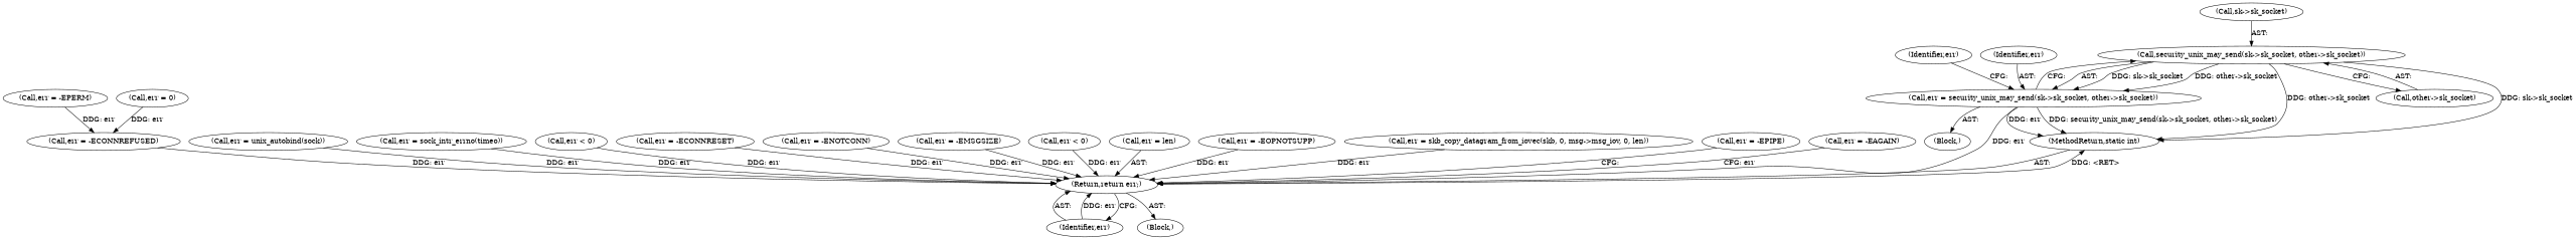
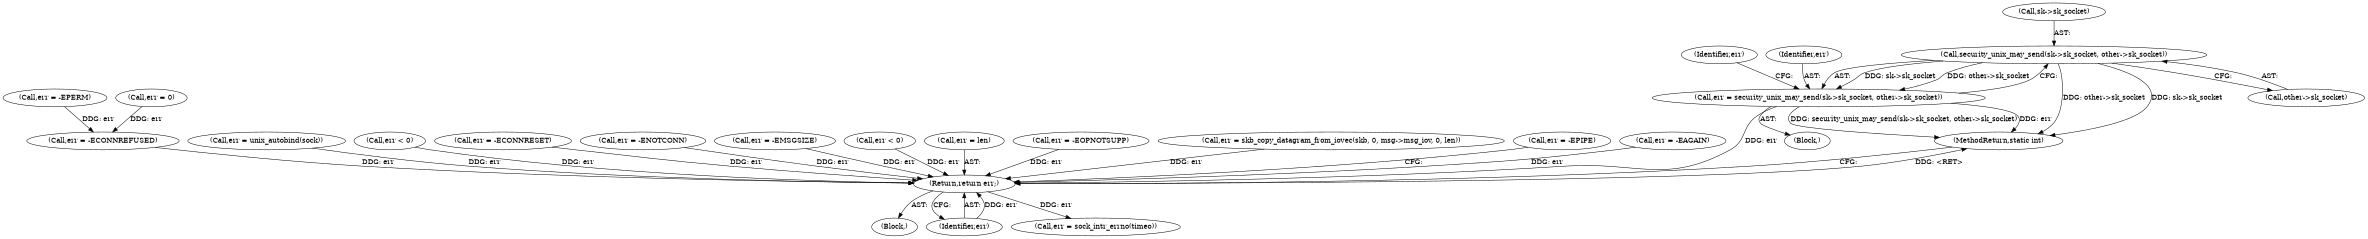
  digraph {
    n1 [label="(Call,security_unix_may_send(sk->sk_socket, other->sk_socket))"]
    n2 [label="(Call,err = security_unix_may_send(sk->sk_socket, other->sk_socket))"]
    n3 [label="(MethodReturn,static int)"]
    n4 [label="(Call,other->sk_socket)"]
    n5 [label="(Return,return err;)"]
    n6 [label="(Block,)"]
    n7 [label="(Identifier,err)"]
    n8 [label="(Block,)"]
    n9 [label="(Call,err = -EPERM)"]
    n10 [label="(Call,err = -ECONNREFUSED)"]
    n11 [label="(Identifier,err)"]
    n12 [label="(Call,err = unix_autobind(sock))"]
    n13 [label="(Identifier,err)"]
    n14 [label="(Call,err = sock_intr_errno(timeo))"]
    n15 [label="(Call,err < 0)"]
    n16 [label="(Call,err = 0)"]
    n17 [label="(Call,err = -ECONNRESET)"]
    n18 [label="(Call,sk->sk_socket)"]
    n19 [label="(Call,err = -ENOTCONN)"]
    n20 [label="(Call,err = -EMSGSIZE)"]
    n21 [label="(Call,err < 0)"]
    n22 [label="(Call,err = len)"]
    n23 [label="(Call,err = -EOPNOTSUPP)"]
    n24 [label="(Call,err = skb_copy_datagram_from_iovec(skb, 0, msg->msg_iov, 0, len))"]
    n25 [label="(Call,err = -EPIPE)"]
    n26 [label="(Call,err = -EAGAIN)"]
    n1 -> n2 [label="AST: "]
    n1 -> n2 [label="DDG: sk->sk_socket"]
    n1 -> n2 [label="DDG: other->sk_socket"]
    n1 -> n3 [label="DDG: other->sk_socket"]
    n1 -> n3 [label="DDG: sk->sk_socket"]
    n1 -> n4 [label="CFG: "]
    n2 -> n1 [label="CFG: "]
    n2 -> n3 [label="DDG: security_unix_may_send(sk->sk_socket, other->sk_socket)"]
    n2 -> n3 [label="DDG: err"]
    n2 -> n5 [label="DDG: err"]
    n2 -> n6 [label="AST: "]
-   n3 -> n5 [label="AST: "]
+   n3 -> n5 [label="CFG: "]
    n4 -> n1 [label="AST: "]
    n5 -> n3 [label="DDG: <RET>"]
    n5 -> n7 [label="CFG: "]
    n5 -> n8 [label="AST: "]
    n7 -> n5 [label="AST: "]
    n7 -> n5 [label="DDG: err"]
    n9 -> n10 [label="DDG: err"]
    n10 -> n5 [label="DDG: err"]
    n11 -> n2 [label="CFG: "]
    n12 -> n5 [label="DDG: err"]
    n13 -> n2 [label="AST: "]
-   n14 -> n5 [label="DDG: err"]
+   n5 -> n14 [label="DDG: err"]
    n15 -> n5 [label="DDG: err"]
    n16 -> n10 [label="DDG: err"]
    n17 -> n5 [label="DDG: err"]
    n18 -> n1 [label="AST: "]
    n19 -> n5 [label="DDG: err"]
    n20 -> n5 [label="DDG: err"]
    n21 -> n5 [label="DDG: err"]
    n22 -> n5 [label="AST: "]
    n23 -> n5 [label="DDG: err"]
    n24 -> n5 [label="DDG: err"]
    n25 -> n5 [label="CFG: "]
-   n26 -> n5 [label="CFG: err"]
+   n26 -> n5 [label="DDG: err"]
  }
